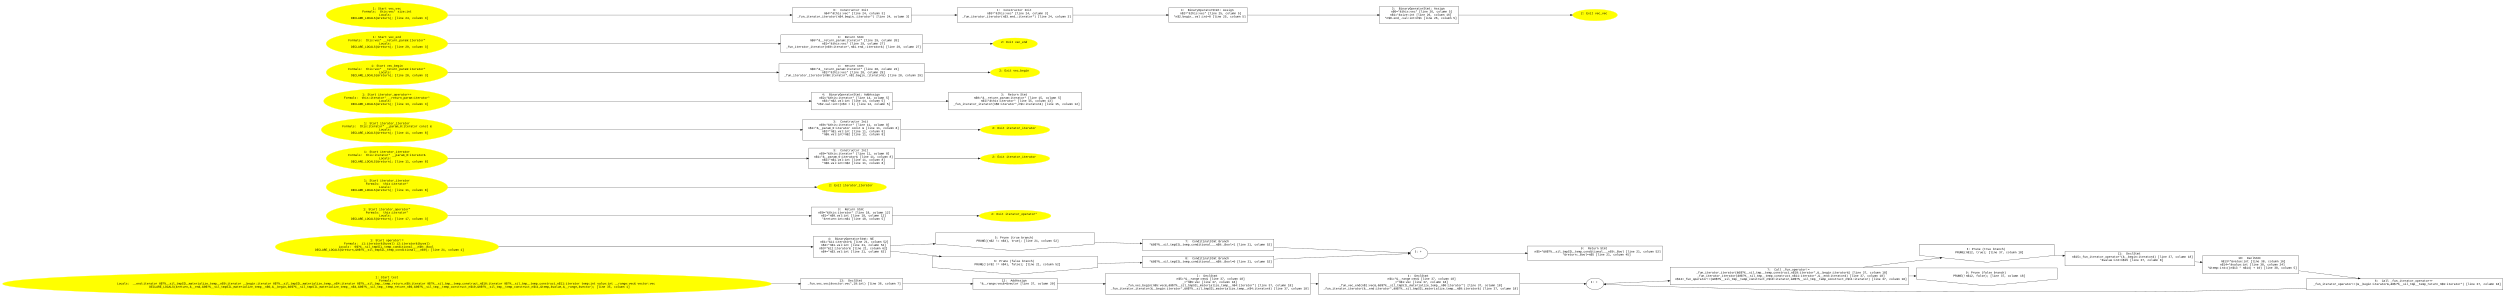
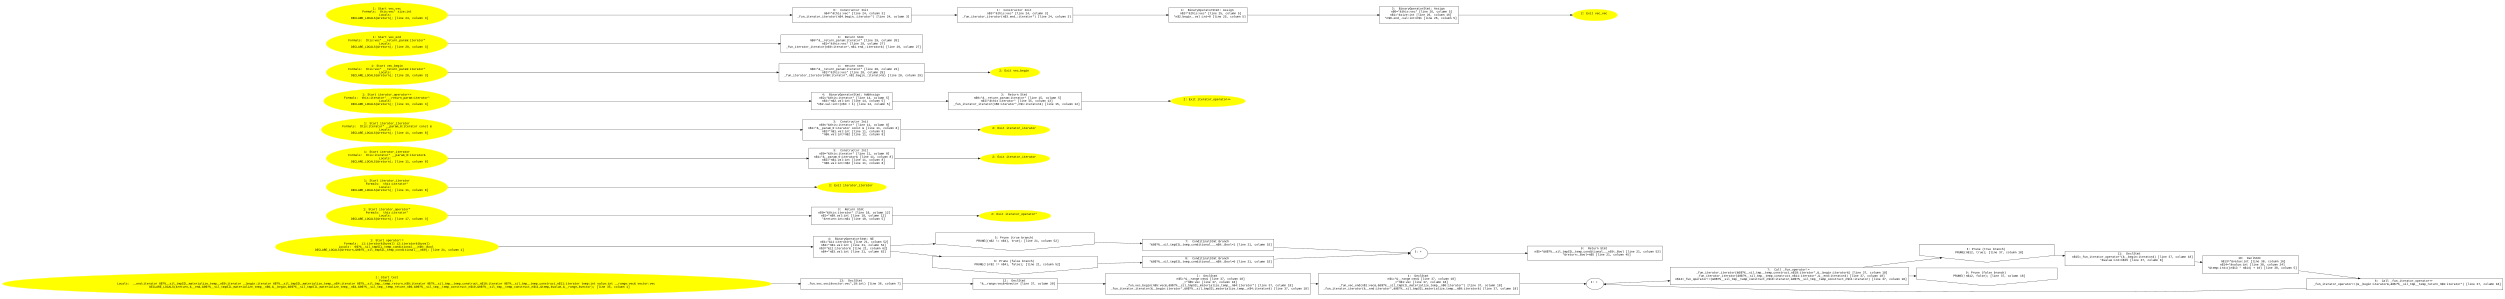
  digraph {
    fontname="Liberation Mono"
    rankdir=LR
    node [fontname="Liberation Mono" shape=box]
    edge [fontname="Liberation Mono"]
    n1 [color=yellow label="1: Start test\nFormals: \nLocals:  __end:iterator 0$?%__sil_tmpSIL_materialize_temp__n$0:iterator __begin:iterator 0$?%__sil_tmpSIL_materialize_temp__n$4:iterator 0$?%__sil_tmp__temp_return_n$9:iterator 0$?%__sil_tmp__temp_construct_n$10:iterator 0$?%__sil_tmp__temp_construct_n$11:iterator temp:int value:int __range:vec& vector:vec \n   DECLARE_LOCALS(&return,&__end,&0$?%__sil_tmpSIL_materialize_temp__n$0,&__begin,&0$?%__sil_tmpSIL_materialize_temp__n$4,&0$?%__sil_tmp__temp_return_n$9,&0$?%__sil_tmp__temp_construct_n$10,&0$?%__sil_tmp__temp_construct_n$11,&temp,&value,&__range,&vector); [line 35, column 1]\n " style=filled shape=""]
    n2 [label="13:  DeclStmt \n   _fun_vec_vec(&vector:vec*,10:int) [line 36, column 7]\n "]
-   n3 [label="12:  AddAssign \n   *&__range:vec&=&vector [line 37, column 20]\n "]
+   n3 [label="12:  DeclStmt \n   *&__range:vec&=&vector [line 37, column 20]\n "]
    n4 [label="5:  DeclStmt \n   n$5=*&__range:vec& [line 37, column 18]\n  _=*n$5:vec [line 37, column 18]\n  _fun_vec_begin(n$5:vec&,&0$?%__sil_tmpSIL_materialize_temp__n$4:iterator*) [line 37, column 18]\n  _fun_iterator_iterator(&__begin:iterator*,&0$?%__sil_tmpSIL_materialize_temp__n$4:iterator&) [line 37, column 18]\n "]
    n5 [label="3: + \n  " shape=""]
    n6 [label="7:  Call _fun_operator!= \n   _fun_iterator_iterator(&0$?%__sil_tmp__temp_construct_n$10:iterator*,&__begin:iterator&) [line 37, column 18]\n  _fun_iterator_iterator(&0$?%__sil_tmp__temp_construct_n$11:iterator*,&__end:iterator&) [line 37, column 18]\n  n$12=_fun_operator!=(&0$?%__sil_tmp__temp_construct_n$10:iterator,&0$?%__sil_tmp__temp_construct_n$11:iterator) [line 37, column 18]\n "]
    n7 [label="8: Prune (true branch) \n   PRUNE(n$12, true); [line 37, column 18]\n " shape=invhouse]
    n8 [label="9: Prune (false branch) \n   PRUNE(!n$12, false); [line 37, column 18]\n " shape=invhouse]
    n9 [label="11:  DeclStmt \n   n$15=_fun_iterator_operator*(&__begin:iterator&) [line 37, column 18]\n  *&value:int=n$15 [line 37, column 8]\n "]
    n10 [label="4:  DeclStmt \n   n$1=*&__range:vec& [line 37, column 18]\n  _=*n$1:vec [line 37, column 18]\n  _fun_vec_end(n$1:vec&,&0$?%__sil_tmpSIL_materialize_temp__n$0:iterator*) [line 37, column 18]\n  _fun_iterator_iterator(&__end:iterator*,&0$?%__sil_tmpSIL_materialize_temp__n$0:iterator&) [line 37, column 18]\n "]
    n11 [label="6:  Call _fun_iterator_operator++ \n   _fun_iterator_operator++(&__begin:iterator&,&0$?%__sil_tmp__temp_return_n$9:iterator*) [line 37, column 18]\n "]
    n12 [label="10:  DeclStmt \n   n$13=*&value:int [line 38, column 16]\n  n$14=*&value:int [line 38, column 24]\n  *&temp:int=((n$13 * n$14) + 10) [line 38, column 5]\n "]
    n13 [color=yellow label="1: Start operator!=\nFormals:  i1:iterator&(byval) i2:iterator&(byval)\nLocals:  0$?%__sil_tmpSIL_temp_conditional___n$0:_Bool \n   DECLARE_LOCALS(&return,&0$?%__sil_tmpSIL_temp_conditional___n$0); [line 21, column 1]\n " style=filled shape=""]
    n14 [label="4:  BinaryOperatorStmt: NE \n   n$1=*&i1:iterator& [line 21, column 52]\n  n$2=*n$1.val:int [line 21, column 52]\n  n$3=*&i2:iterator& [line 21, column 62]\n  n$4=*n$3.val:int [line 21, column 62]\n "]
    n15 [label="5: Prune (true branch) \n   PRUNE((n$2 != n$4), true); [line 21, column 52]\n " shape=invhouse]
    n16 [label="6: Prune (false branch) \n   PRUNE(!(n$2 != n$4), false); [line 21, column 52]\n " shape=invhouse]
    n17 [label="7:  ConditinalStmt Branch \n   *&0$?%__sil_tmpSIL_temp_conditional___n$0:_Bool=1 [line 21, column 52]\n "]
    n18 [label="8:  ConditinalStmt Branch \n   *&0$?%__sil_tmpSIL_temp_conditional___n$0:_Bool=0 [line 21, column 52]\n "]
    n19 [label="3: + \n  " shape=""]
    n20 [label="9:  Return Stmt \n   n$5=*&0$?%__sil_tmpSIL_temp_conditional___n$0:_Bool [line 21, column 52]\n  *&return:_Bool=n$5 [line 21, column 45]\n "]
    n21 [color=yellow label="1: Start iterator_operator*\nFormals:  this:iterator*\nLocals:  \n   DECLARE_LOCALS(&return); [line 17, column 3]\n " style=filled shape=""]
    n22 [label="3:  Return Stmt \n   n$0=*&this:iterator* [line 18, column 12]\n  n$1=*n$0.val:int [line 18, column 12]\n  *&return:int=n$1 [line 18, column 5]\n "]
    n23 [color=yellow label="2: Exit iterator_operator* \n  " style=filled shape=""]
    n24 [color=yellow label="1: Start iterator_iterator\nFormals:  this:iterator*\nLocals:  \n   DECLARE_LOCALS(&return); [line 11, column 8]\n " style=filled shape=""]
    n25 [color=yellow label="2: Exit iterator_iterator \n  " style=filled shape=""]
    n26 [color=yellow label="1: Start iterator_iterator\nFormals:  this:iterator* __param_0:iterator&\nLocals:  \n   DECLARE_LOCALS(&return); [line 11, column 8]\n " style=filled shape=""]
    n27 [label="3:  Constructor Init \n   n$0=*&this:iterator* [line 11, column 8]\n  n$1=*&__param_0:iterator& [line 11, column 8]\n  n$2=*n$1.val:int [line 11, column 8]\n  *n$0.val:int=n$2 [line 11, column 8]\n "]
    n28 [color=yellow label="2: Exit iterator_iterator \n  " style=filled shape=""]
    n29 [color=yellow label="1: Start iterator_iterator\nFormals:  this:iterator* __param_0:iterator const &\nLocals:  \n   DECLARE_LOCALS(&return); [line 11, column 8]\n " style=filled shape=""]
    n30 [label="3:  Constructor Init \n   n$0=*&this:iterator* [line 11, column 8]\n  n$1=*&__param_0:iterator const & [line 11, column 8]\n  n$2=*n$1.val:int [line 11, column 8]\n  *n$0.val:int=n$2 [line 11, column 8]\n "]
    n31 [color=yellow label="2: Exit iterator_iterator \n  " style=filled shape=""]
    n32 [color=yellow label="1: Start iterator_operator++\nFormals:  this:iterator* __return_param:iterator*\nLocals:  \n   DECLARE_LOCALS(&return); [line 13, column 3]\n " style=filled shape=""]
    n33 [label="4:  BinaryOperatorStmt: AddAssign \n   n$2=*&this:iterator* [line 14, column 5]\n  n$3=*n$2.val:int [line 14, column 5]\n  *n$2.val:int=(n$3 + 1) [line 14, column 5]\n "]
    n34 [label="3:  Return Stmt \n   n$0=*&__return_param:iterator* [line 15, column 5]\n  n$1=*&this:iterator* [line 15, column 13]\n  _fun_iterator_iterator(n$0:iterator*,n$1:iterator&) [line 15, column 12]\n "]
+   n35 [color=yellow label="2: Exit iterator_operator++ \n  " style=filled shape=""]
    n36 [color=yellow label="1: Start vec_begin\nFormals:  this:vec* __return_param:iterator*\nLocals:  \n   DECLARE_LOCALS(&return); [line 28, column 3]\n " style=filled shape=""]
    n37 [label="3:  Return Stmt \n   n$0=*&__return_param:iterator* [line 28, column 22]\n  n$1=*&this:vec* [line 28, column 29]\n  _fun_iterator_iterator(n$0:iterator*,n$1.begin_:iterator&) [line 28, column 29]\n "]
    n38 [color=yellow label="2: Exit vec_begin \n  " style=filled shape=""]
    n39 [color=yellow label="1: Start vec_end\nFormals:  this:vec* __return_param:iterator*\nLocals:  \n   DECLARE_LOCALS(&return); [line 29, column 3]\n " style=filled shape=""]
    n40 [label="3:  Return Stmt \n   n$0=*&__return_param:iterator* [line 29, column 20]\n  n$1=*&this:vec* [line 29, column 27]\n  _fun_iterator_iterator(n$0:iterator*,n$1.end_:iterator&) [line 29, column 27]\n "]
-   n41 [color=yellow label="2: Exit vec_end \n  " style=filled shape=""]
    n42 [color=yellow label="1: Start vec_vec\nFormals:  this:vec* size:int\nLocals:  \n   DECLARE_LOCALS(&return); [line 24, column 3]\n " style=filled shape=""]
    n43 [label="6:  Constructor Init \n   n$4=*&this:vec* [line 24, column 3]\n  _fun_iterator_iterator(n$4.begin_:iterator*) [line 24, column 3]\n "]
    n44 [label="5:  Constructor Init \n   n$3=*&this:vec* [line 24, column 3]\n  _fun_iterator_iterator(n$3.end_:iterator*) [line 24, column 3]\n "]
    n45 [label="4:  BinaryOperatorStmt: Assign \n   n$2=*&this:vec* [line 25, column 5]\n  *n$2.begin_.val:int=0 [line 25, column 5]\n "]
    n46 [color=yellow label="2: Exit vec_vec \n  " style=filled shape=""]
    n47 [label="3:  BinaryOperatorStmt: Assign \n   n$0=*&this:vec* [line 26, column 5]\n  n$1=*&size:int [line 26, column 16]\n  *n$0.end_.val:int=n$1 [line 26, column 5]\n "]
    n1 -> n2
    n2 -> n3
    n3 -> n4
    n4 -> n10
    n5 -> n6
    n6 -> n7
    n6 -> n8
    n7 -> n9
    n9 -> n12
    n10 -> n5
    n11 -> n5
    n12 -> n11
    n13 -> n14
    n14 -> n15
    n14 -> n16
    n15 -> n17
    n16 -> n18
    n17 -> n19
    n18 -> n19
    n19 -> n20
    n21 -> n22
    n22 -> n23
    n24 -> n25
    n26 -> n27
    n27 -> n28
    n29 -> n30
    n30 -> n31
    n32 -> n33
    n33 -> n34
+   n34 -> n35
    n36 -> n37
    n37 -> n38
    n39 -> n40
-   n40 -> n41
    n42 -> n43
    n43 -> n44
    n44 -> n45
    n45 -> n47
    n47 -> n46
  }
